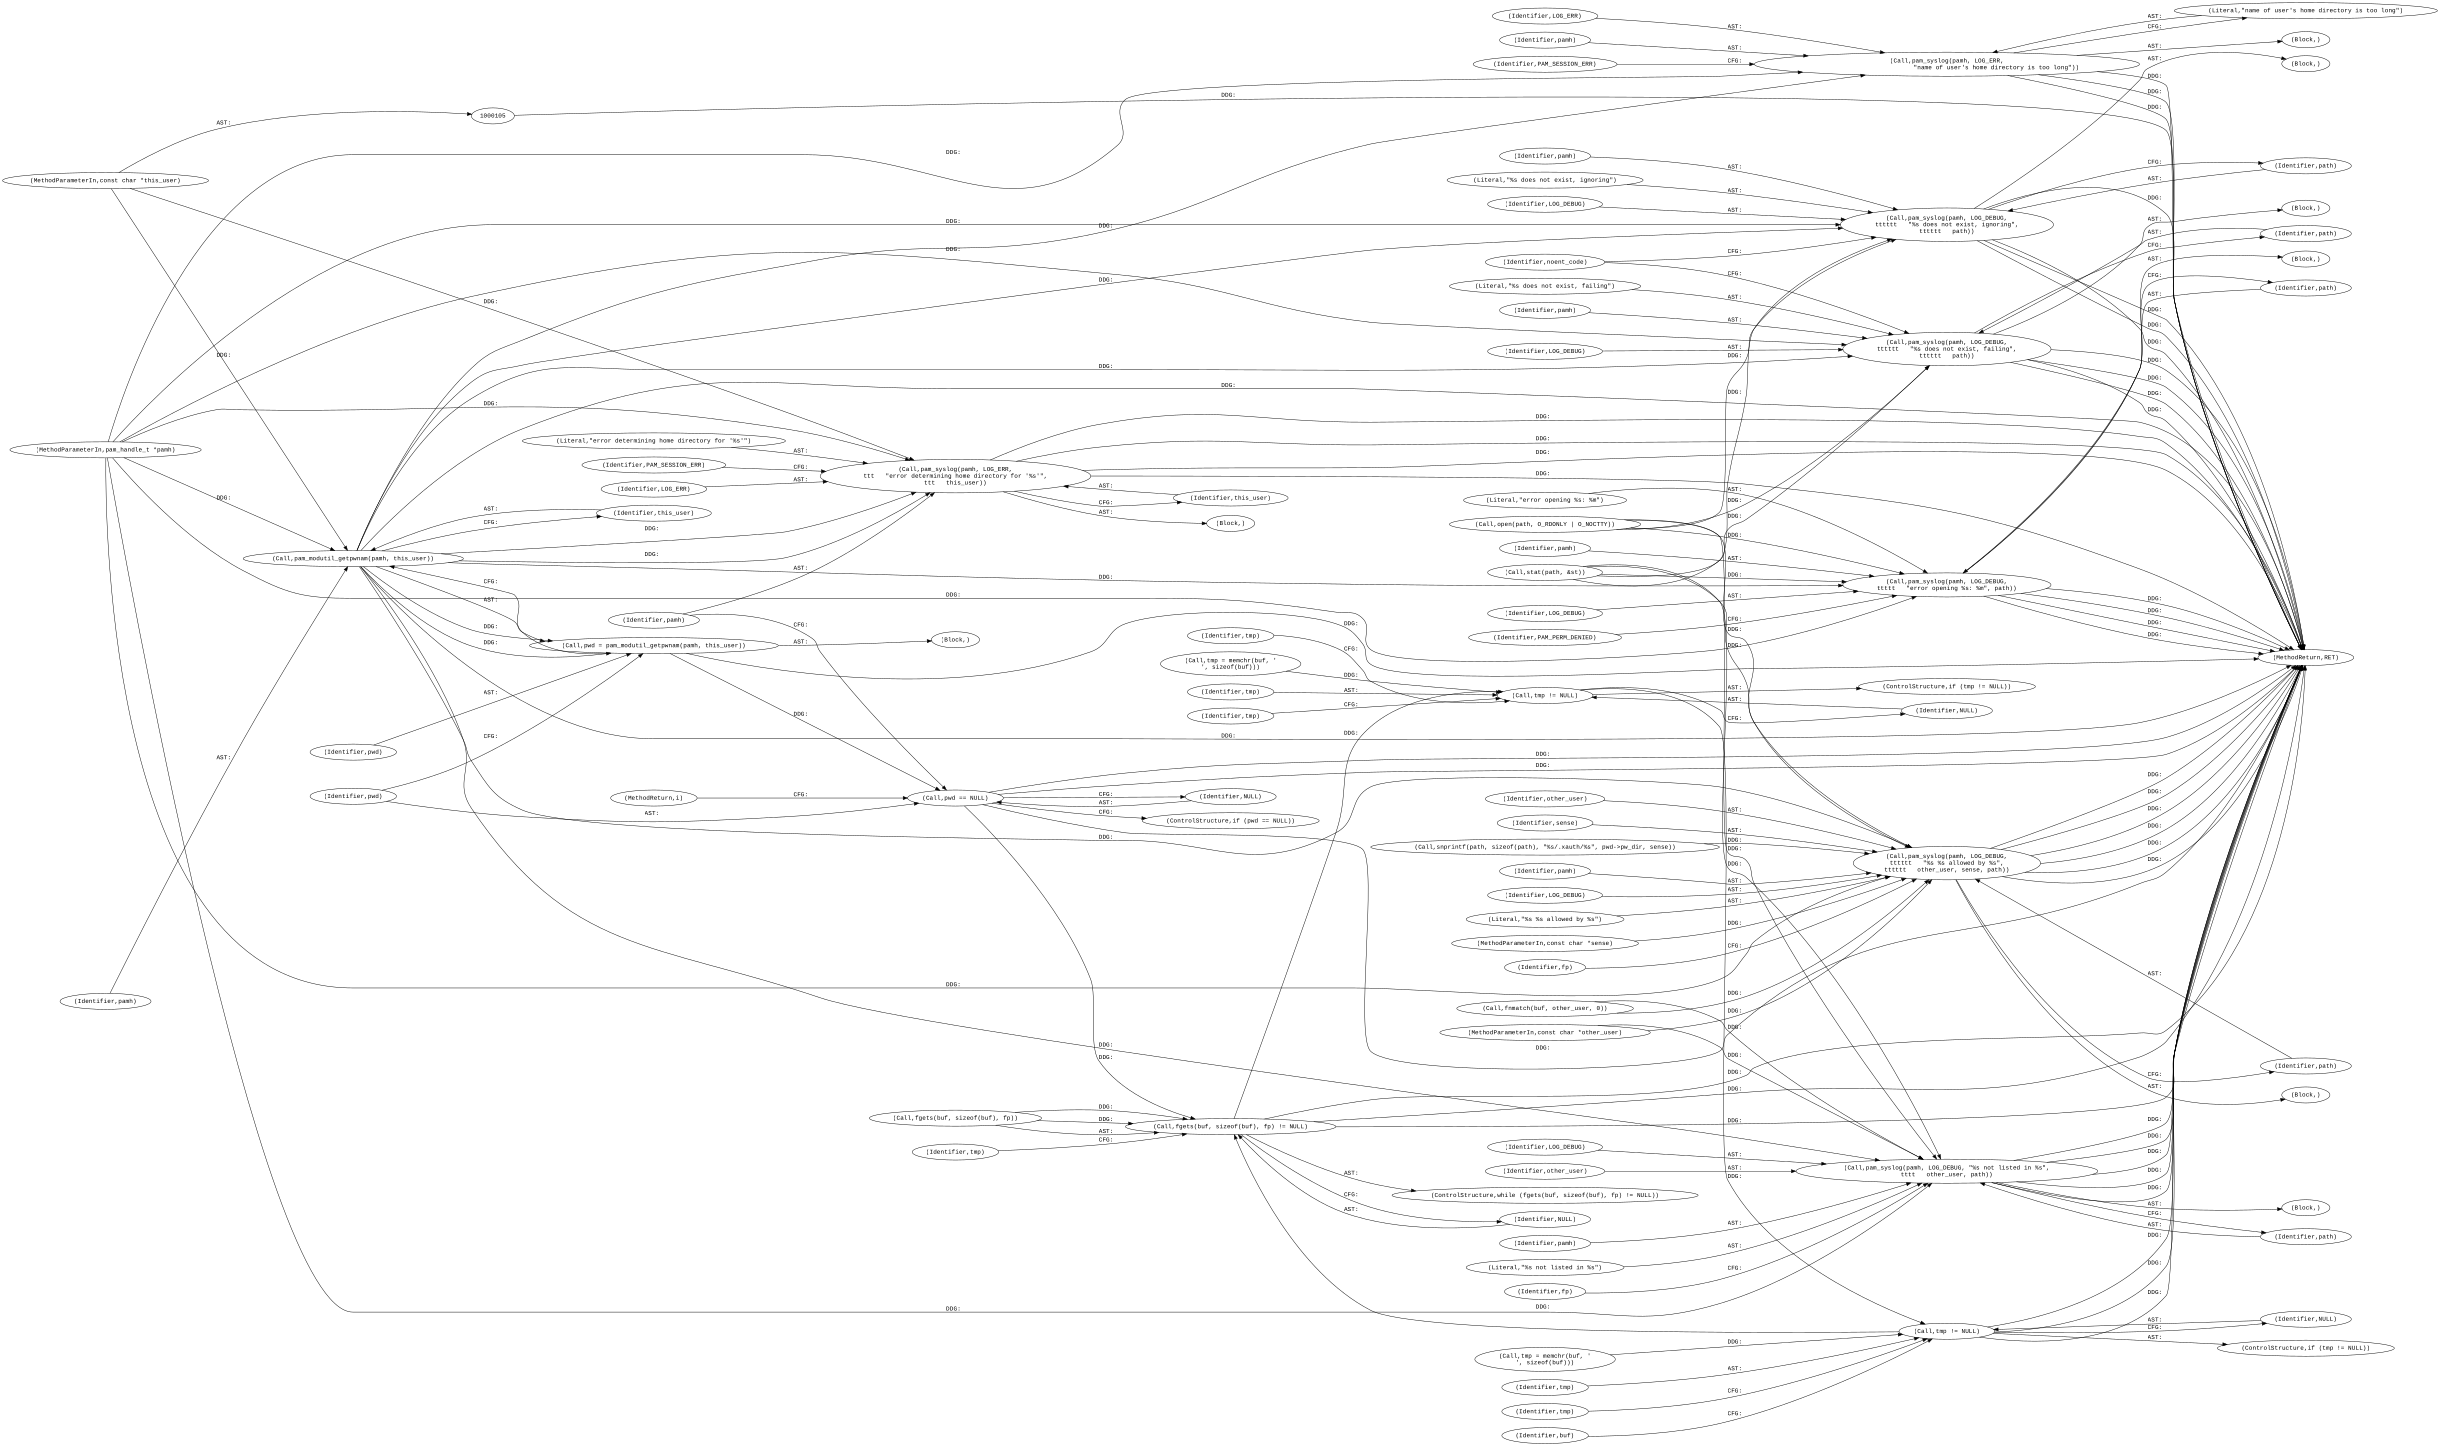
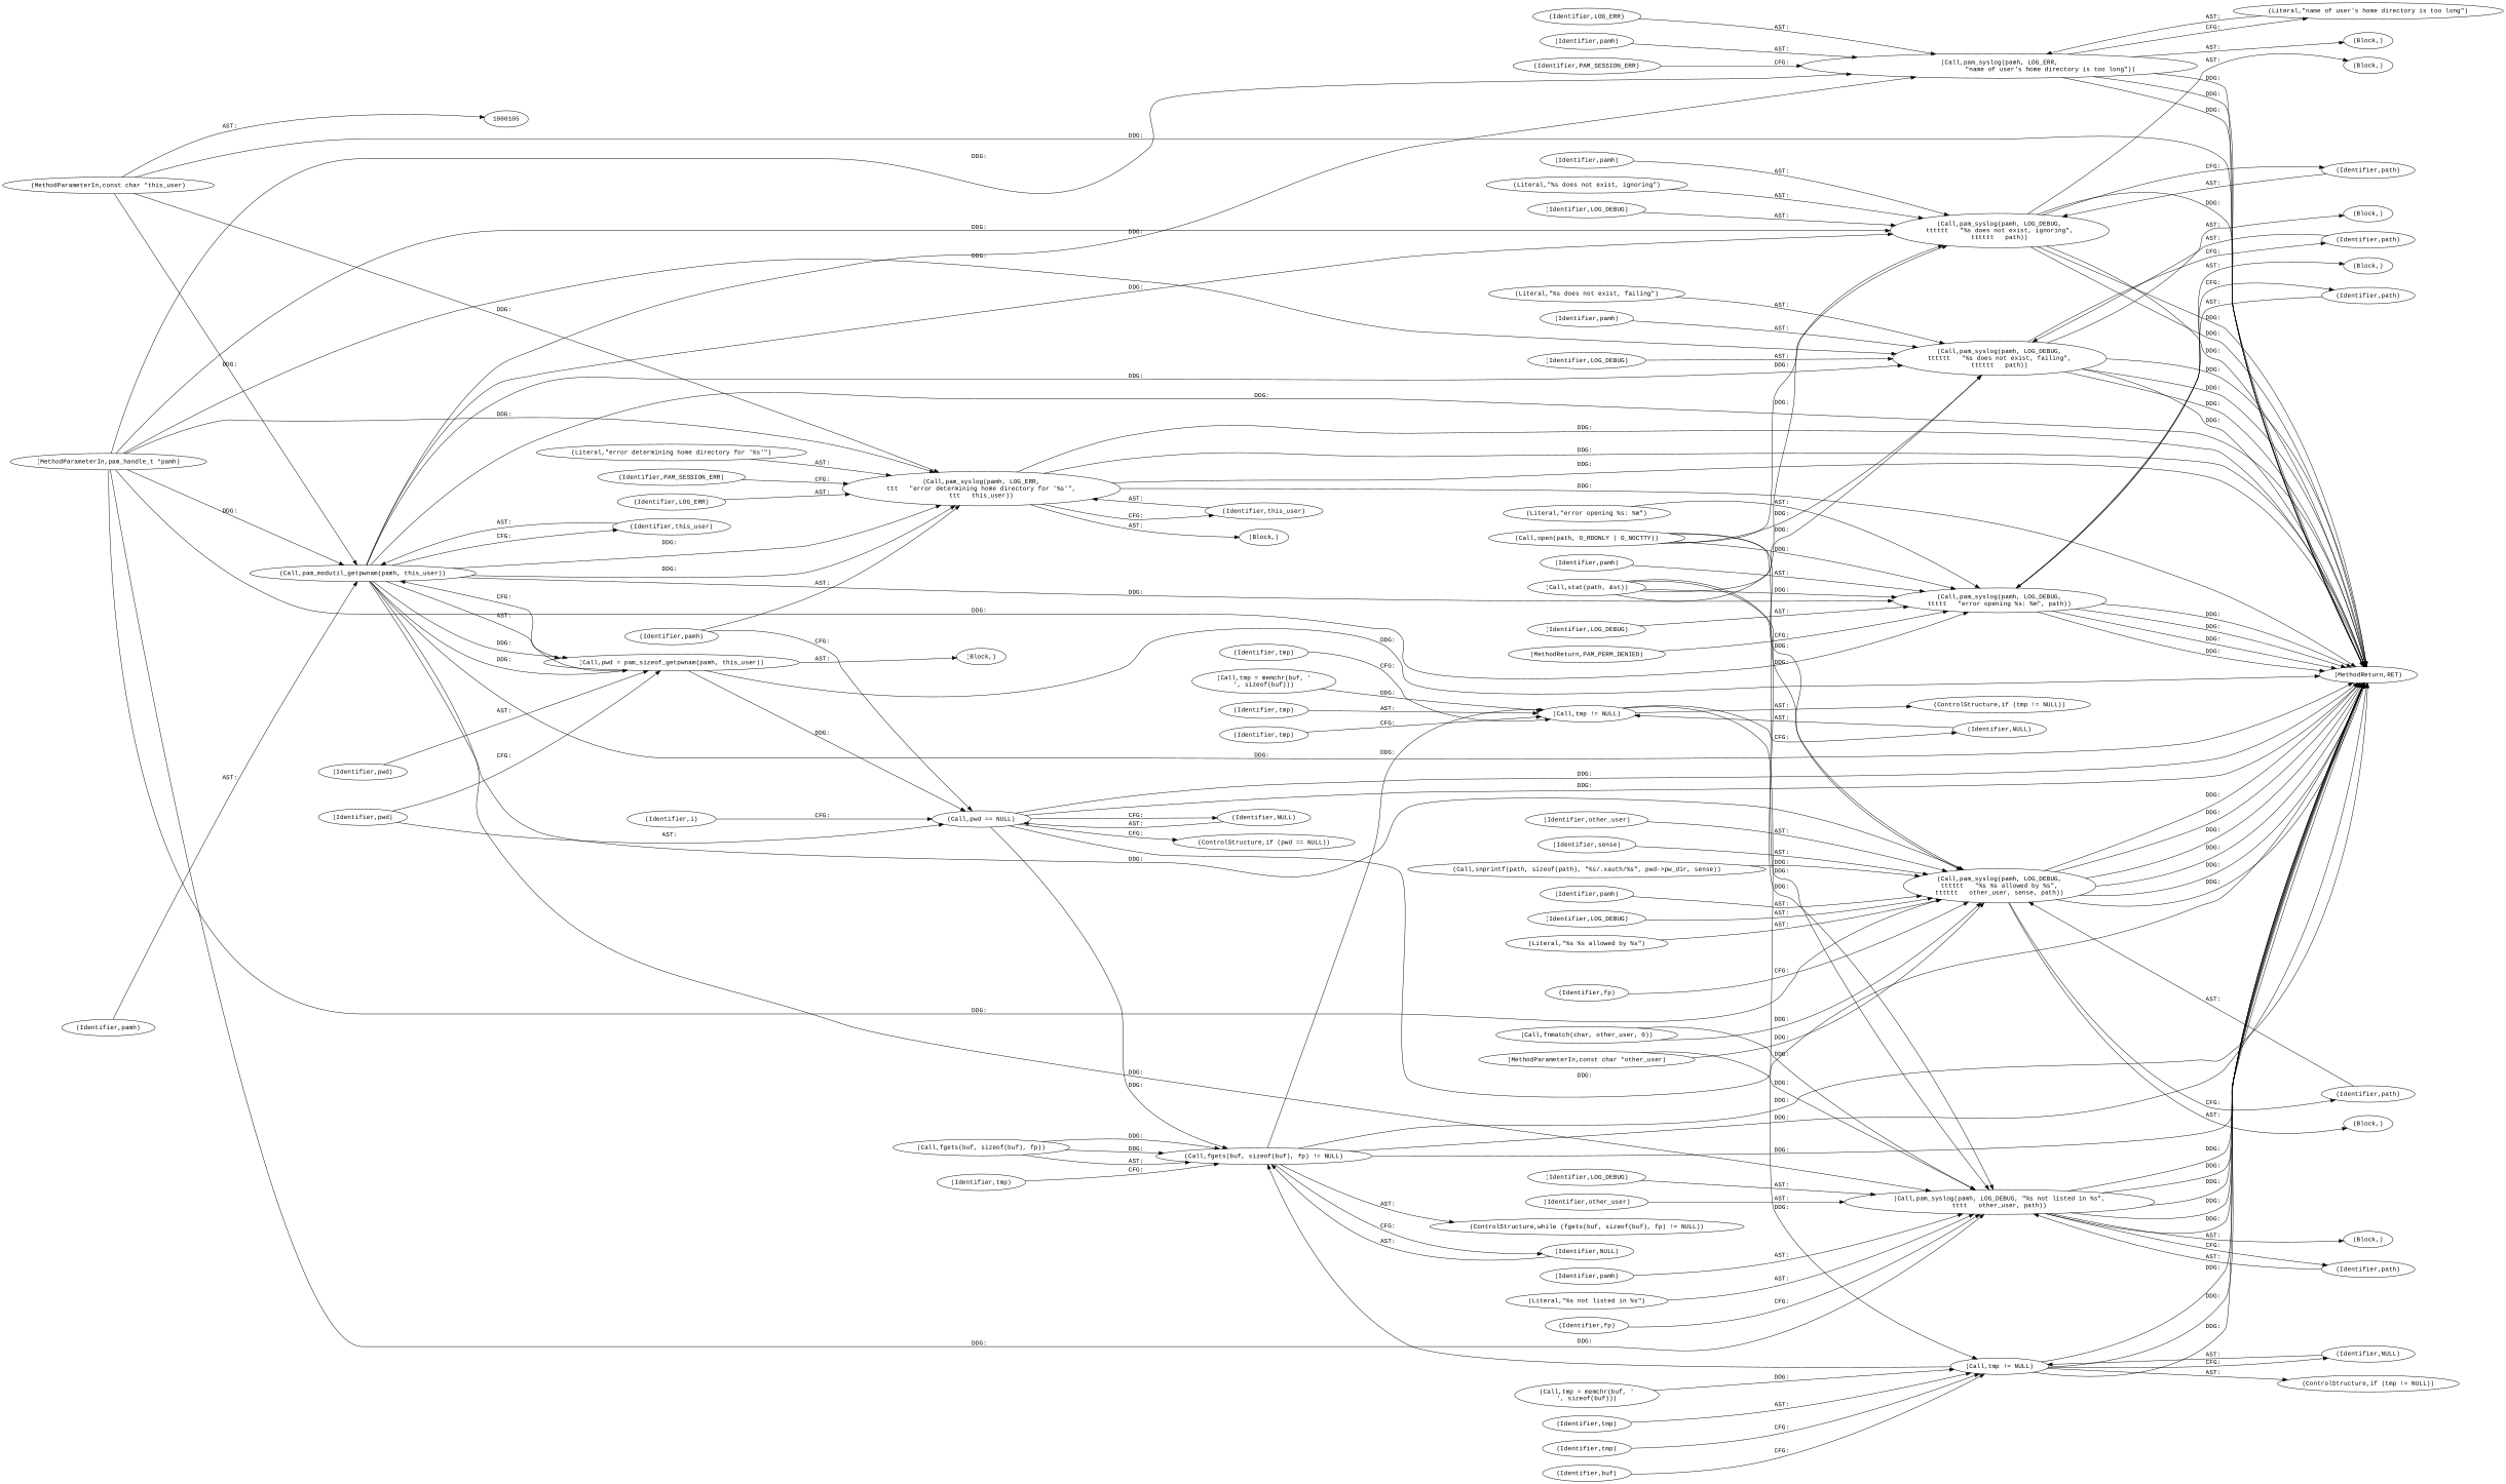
  digraph {
    fontname="Liberation Mono"
    rankdir=LR
    node [fontname="Liberation Mono"]
    edge [fontname="Liberation Mono"]
    n1 [label="(MethodParameterIn,const char *this_user)"]
    n2 [label="(Call,pam_modutil_getpwnam(pamh, this_user))"]
    n3 [label="(Call,pam_syslog(pamh, LOG_ERR,\n\t\t\t   \"error determining home directory for '%s'\",\n\t\t\t   this_user))"]
    n4 [label="(MethodReturn,RET)"]
    1000105
-   n6 [label="(Call,pwd = pam_modutil_getpwnam(pamh, this_user))"]
+   n6 [label="(Call,pwd = pam_sizeof_getpwnam(pamh, this_user))"]
    n7 [label="(Call,pam_syslog(pamh, LOG_ERR,\n                           \"name of user's home directory is too long\"))"]
    n8 [label="(Call,pam_syslog(pamh, LOG_DEBUG,\n\t\t\t\t\t\t   \"%s %s allowed by %s\",\n\t\t\t\t\t\t   other_user, sense, path))"]
    n9 [label="(Call,pam_syslog(pamh, LOG_DEBUG, \"%s not listed in %s\",\n\t\t\t\t   other_user, path))"]
    n10 [label="(Call,pam_syslog(pamh, LOG_DEBUG,\n\t\t\t\t\t\t   \"%s does not exist, ignoring\",\n\t\t\t\t\t\t   path))"]
    n11 [label="(Call,pam_syslog(pamh, LOG_DEBUG,\n\t\t\t\t\t\t   \"%s does not exist, failing\",\n\t\t\t\t\t\t   path))"]
    n12 [label="(Call,pam_syslog(pamh, LOG_DEBUG,\n\t\t\t\t\t   \"error opening %s: %m\", path))"]
    n13 [label="(Identifier,this_user)"]
    n14 [label="(Block,)"]
    n15 [label="(Identifier,this_user)"]
    n16 [label="(Call,pwd == NULL)"]
    n17 [label="(Block,)"]
    n18 [label="(Literal,\"name of user's home directory is too long\")"]
    n19 [label="(Block,)"]
    n20 [label="(Block,)"]
    n21 [label="(Identifier,path)"]
    n22 [label="(Identifier,path)"]
    n23 [label="(Block,)"]
    n24 [label="(Identifier,path)"]
    n25 [label="(Block,)"]
    n26 [label="(Identifier,path)"]
    n27 [label="(Block,)"]
    n28 [label="(Identifier,path)"]
    n29 [label="(Block,)"]
    n30 [label="(Call,fgets(buf, sizeof(buf), fp) != NULL)"]
    n31 [label="(ControlStructure,if (pwd == NULL))"]
    n32 [label="(Identifier,NULL)"]
    n33 [label="(Call,tmp != NULL)"]
    n34 [label="(Identifier,NULL)"]
    n35 [label="(ControlStructure,while (fgets(buf, sizeof(buf), fp) != NULL))"]
    n36 [label="(Call,tmp != NULL)"]
    n37 [label="(ControlStructure,if (tmp != NULL))"]
    n38 [label="(Identifier,NULL)"]
    n39 [label="(Identifier,NULL)"]
    n40 [label="(ControlStructure,if (tmp != NULL))"]
    n41 [label="(Identifier,pamh)"]
    n42 [label="(Call,snprintf(path, sizeof(path), \"%s/.xauth/%s\", pwd->pw_dir, sense))"]
-   n43 [label="(MethodReturn,i)"]
+   n43 [label="(Identifier,i)"]
    n44 [label="(Literal,\"%s not listed in %s\")"]
-   n45 [label="(Call,fnmatch(buf, other_user, 0))"]
+   n45 [label="(Call,fnmatch(char, other_user, 0))"]
    n46 [label="(Identifier,tmp)"]
    n47 [label="(Identifier,pamh)"]
    n48 [label="(Identifier,pamh)"]
    n49 [label="(Call,stat(path, &st))"]
    n50 [label="(Identifier,pwd)"]
    n51 [label="(Identifier,tmp)"]
    n52 [label="(Identifier,tmp)"]
-   n53 [label="(Identifier,PAM_PERM_DENIED)"]
-   n54 [label="(Identifier,noent_code)"]
+   n53 [label="(MethodReturn,PAM_PERM_DENIED)"]
    n55 [label="(Call,tmp = memchr(buf, '\r', sizeof(buf)))"]
    n56 [label="(Identifier,tmp)"]
    n57 [label="(Identifier,LOG_ERR)"]
    n58 [label="(Identifier,pamh)"]
    n59 [label="(Identifier,LOG_DEBUG)"]
    n60 [label="(Identifier,pamh)"]
    n61 [label="(Identifier,buf)"]
    n62 [label="(Identifier,fp)"]
    n63 [label="(Identifier,LOG_DEBUG)"]
    n64 [label="(Literal,\"%s does not exist, ignoring\")"]
    n65 [label="(Identifier,pamh)"]
    n66 [label="(Literal,\"%s %s allowed by %s\")"]
    n67 [label="(Identifier,other_user)"]
    n68 [label="(Literal,\"error opening %s: %m\")"]
    n69 [label="(Identifier,pamh)"]
    n70 [label="(Identifier,tmp)"]
    n71 [label="(MethodParameterIn,const char *other_user)"]
-   n72 [label="(MethodParameterIn,const char *sense)"]
    n73 [label="(Identifier,fp)"]
    n74 [label="(Identifier,PAM_SESSION_ERR)"]
    n75 [label="(Literal,\"error determining home directory for '%s'\")"]
    n76 [label="(Call,open(path, O_RDONLY | O_NOCTTY))"]
    n77 [label="(Identifier,PAM_SESSION_ERR)"]
    n78 [label="(Identifier,pamh)"]
    n79 [label="(Identifier,pwd)"]
    n80 [label="(MethodParameterIn,pam_handle_t *pamh)"]
    n81 [label="(Call,tmp = memchr(buf, '\n', sizeof(buf)))"]
    n82 [label="(Identifier,LOG_DEBUG)"]
    n83 [label="(Identifier,other_user)"]
    n84 [label="(Identifier,tmp)"]
    n85 [label="(Literal,\"%s does not exist, failing\")"]
    n86 [label="(Call,fgets(buf, sizeof(buf), fp))"]
    n87 [label="(Identifier,sense)"]
    n88 [label="(Identifier,LOG_ERR)"]
    n89 [label="(Identifier,LOG_DEBUG)"]
    n90 [label="(Identifier,LOG_DEBUG)"]
    n1 -> n2 [label="DDG: "]
    n1 -> n3 [label="DDG: "]
-   1000105 -> n4 [label="DDG: "]
+   n1 -> n4 [label="DDG: "]
    n1 -> 1000105 [label="AST: "]
    n2 -> n3 [label="DDG: "]
    n2 -> n3 [label="DDG: "]
    n2 -> n4 [label="DDG: "]
    n2 -> n4 [label="DDG: "]
    n2 -> n6 [label="AST: "]
    n2 -> n6 [label="DDG: "]
    n2 -> n6 [label="DDG: "]
    n2 -> n7 [label="DDG: "]
    n2 -> n8 [label="DDG: "]
    n2 -> n9 [label="DDG: "]
    n2 -> n10 [label="DDG: "]
    n2 -> n11 [label="DDG: "]
    n2 -> n12 [label="DDG: "]
    n2 -> n13 [label="CFG: "]
    n3 -> n4 [label="DDG: "]
    n3 -> n4 [label="DDG: "]
    n3 -> n4 [label="DDG: "]
    n3 -> n4 [label="DDG: "]
    n3 -> n14 [label="AST: "]
    n3 -> n15 [label="CFG: "]
    n6 -> n2 [label="CFG: "]
    n6 -> n4 [label="DDG: "]
    n6 -> n16 [label="DDG: "]
    n6 -> n17 [label="AST: "]
    n7 -> n4 [label="DDG: "]
    n7 -> n4 [label="DDG: "]
    n7 -> n4 [label="DDG: "]
    n7 -> n18 [label="CFG: "]
    n7 -> n19 [label="AST: "]
    n8 -> n4 [label="DDG: "]
    n8 -> n4 [label="DDG: "]
    n8 -> n4 [label="DDG: "]
    n8 -> n4 [label="DDG: "]
    n8 -> n4 [label="DDG: "]
    n8 -> n4 [label="DDG: "]
    n8 -> n20 [label="AST: "]
    n8 -> n21 [label="CFG: "]
    n9 -> n4 [label="DDG: "]
    n9 -> n4 [label="DDG: "]
    n9 -> n4 [label="DDG: "]
    n9 -> n4 [label="DDG: "]
    n9 -> n4 [label="DDG: "]
    n9 -> n22 [label="CFG: "]
    n9 -> n23 [label="AST: "]
    n10 -> n4 [label="DDG: "]
    n10 -> n4 [label="DDG: "]
    n10 -> n4 [label="DDG: "]
    n10 -> n4 [label="DDG: "]
    n10 -> n24 [label="CFG: "]
    n10 -> n25 [label="AST: "]
    n11 -> n4 [label="DDG: "]
    n11 -> n4 [label="DDG: "]
    n11 -> n4 [label="DDG: "]
    n11 -> n4 [label="DDG: "]
    n11 -> n26 [label="CFG: "]
    n11 -> n27 [label="AST: "]
    n12 -> n4 [label="DDG: "]
    n12 -> n4 [label="DDG: "]
    n12 -> n4 [label="DDG: "]
    n12 -> n4 [label="DDG: "]
    n12 -> n28 [label="CFG: "]
    n12 -> n29 [label="AST: "]
    n13 -> n2 [label="AST: "]
    n15 -> n3 [label="AST: "]
    n16 -> n4 [label="DDG: "]
    n16 -> n4 [label="DDG: "]
    n16 -> n4 [label="DDG: "]
    n16 -> n30 [label="DDG: "]
    n16 -> n31 [label="CFG: "]
    n16 -> n32 [label="CFG: "]
    n18 -> n7 [label="AST: "]
    n21 -> n8 [label="AST: "]
    n22 -> n9 [label="AST: "]
    n24 -> n10 [label="AST: "]
    n26 -> n11 [label="AST: "]
    n28 -> n12 [label="AST: "]
    n30 -> n4 [label="DDG: "]
    n30 -> n4 [label="DDG: "]
    n30 -> n4 [label="DDG: "]
    n30 -> n33 [label="DDG: "]
    n30 -> n34 [label="CFG: "]
    n30 -> n35 [label="AST: "]
    n32 -> n16 [label="AST: "]
    n33 -> n36 [label="DDG: "]
    n33 -> n37 [label="AST: "]
    n33 -> n38 [label="CFG: "]
    n34 -> n30 [label="AST: "]
    n36 -> n4 [label="DDG: "]
    n36 -> n4 [label="DDG: "]
    n36 -> n4 [label="DDG: "]
    n36 -> n30 [label="DDG: "]
    n36 -> n39 [label="CFG: "]
    n36 -> n40 [label="AST: "]
    n38 -> n33 [label="AST: "]
    n39 -> n36 [label="AST: "]
    n41 -> n9 [label="AST: "]
    n42 -> n8 [label="DDG: "]
    n43 -> n16 [label="CFG: "]
    n44 -> n9 [label="AST: "]
    n45 -> n8 [label="DDG: "]
    n45 -> n9 [label="DDG: "]
    n46 -> n33 [label="CFG: "]
    n47 -> n8 [label="AST: "]
    n48 -> n11 [label="AST: "]
    n49 -> n8 [label="DDG: "]
    n49 -> n9 [label="DDG: "]
    n49 -> n10 [label="DDG: "]
    n49 -> n11 [label="DDG: "]
    n49 -> n12 [label="DDG: "]
    n50 -> n6 [label="CFG: "]
    n50 -> n16 [label="AST: "]
    n51 -> n36 [label="CFG: "]
    n52 -> n36 [label="AST: "]
    n53 -> n12 [label="CFG: "]
-   n54 -> n10 [label="CFG: "]
-   n54 -> n11 [label="CFG: "]
    n55 -> n33 [label="DDG: "]
    n56 -> n33 [label="AST: "]
    n57 -> n3 [label="AST: "]
    n58 -> n10 [label="AST: "]
    n59 -> n11 [label="AST: "]
    n60 -> n2 [label="AST: "]
    n61 -> n36 [label="CFG: "]
    n62 -> n9 [label="CFG: "]
    n63 -> n8 [label="AST: "]
    n64 -> n10 [label="AST: "]
    n65 -> n7 [label="AST: "]
    n66 -> n8 [label="AST: "]
    n67 -> n9 [label="AST: "]
    n68 -> n12 [label="AST: "]
    n69 -> n3 [label="AST: "]
    n69 -> n16 [label="CFG: "]
    n70 -> n30 [label="CFG: "]
    n71 -> n8 [label="DDG: "]
    n71 -> n9 [label="DDG: "]
-   n72 -> n8 [label="DDG: "]
    n73 -> n8 [label="CFG: "]
    n74 -> n7 [label="CFG: "]
    n75 -> n3 [label="AST: "]
    n76 -> n8 [label="DDG: "]
    n76 -> n9 [label="DDG: "]
    n76 -> n10 [label="DDG: "]
    n76 -> n11 [label="DDG: "]
    n76 -> n12 [label="DDG: "]
    n77 -> n3 [label="CFG: "]
    n78 -> n12 [label="AST: "]
    n79 -> n6 [label="AST: "]
    n80 -> n2 [label="DDG: "]
    n80 -> n3 [label="DDG: "]
    n80 -> n7 [label="DDG: "]
    n80 -> n8 [label="DDG: "]
    n80 -> n9 [label="DDG: "]
    n80 -> n10 [label="DDG: "]
    n80 -> n11 [label="DDG: "]
    n80 -> n12 [label="DDG: "]
    n81 -> n36 [label="DDG: "]
    n82 -> n12 [label="AST: "]
    n83 -> n8 [label="AST: "]
    n84 -> n33 [label="CFG: "]
    n85 -> n11 [label="AST: "]
    n86 -> n30 [label="AST: "]
    n86 -> n30 [label="DDG: "]
    n86 -> n30 [label="DDG: "]
    n87 -> n8 [label="AST: "]
    n88 -> n7 [label="AST: "]
    n89 -> n10 [label="AST: "]
    n90 -> n9 [label="AST: "]
  }
